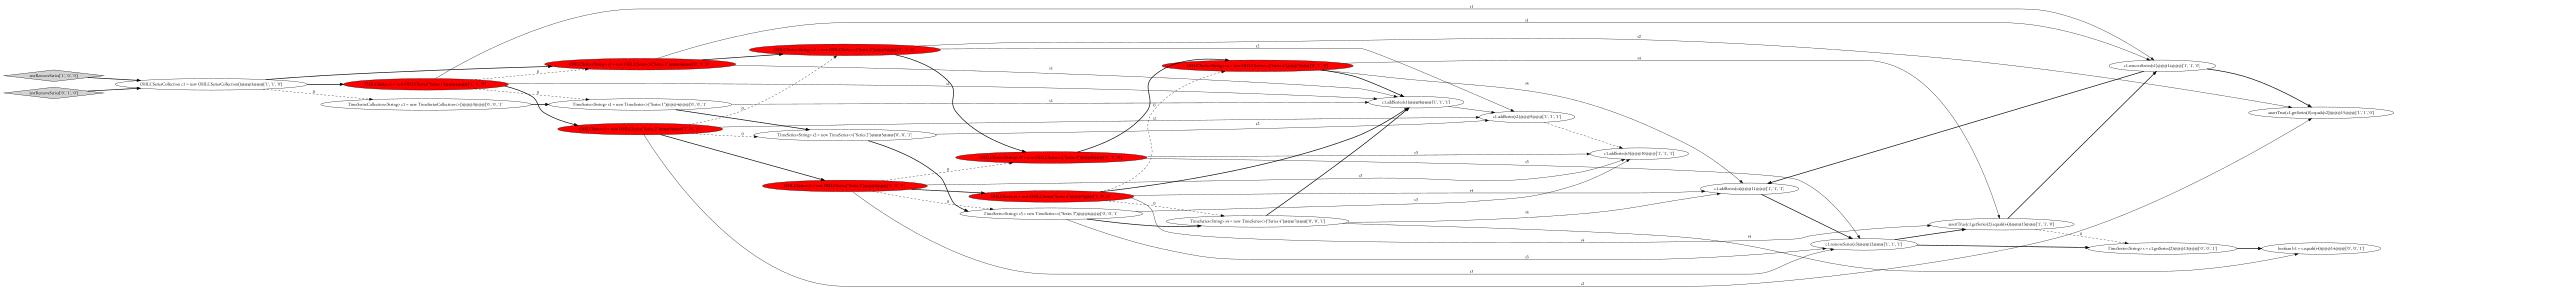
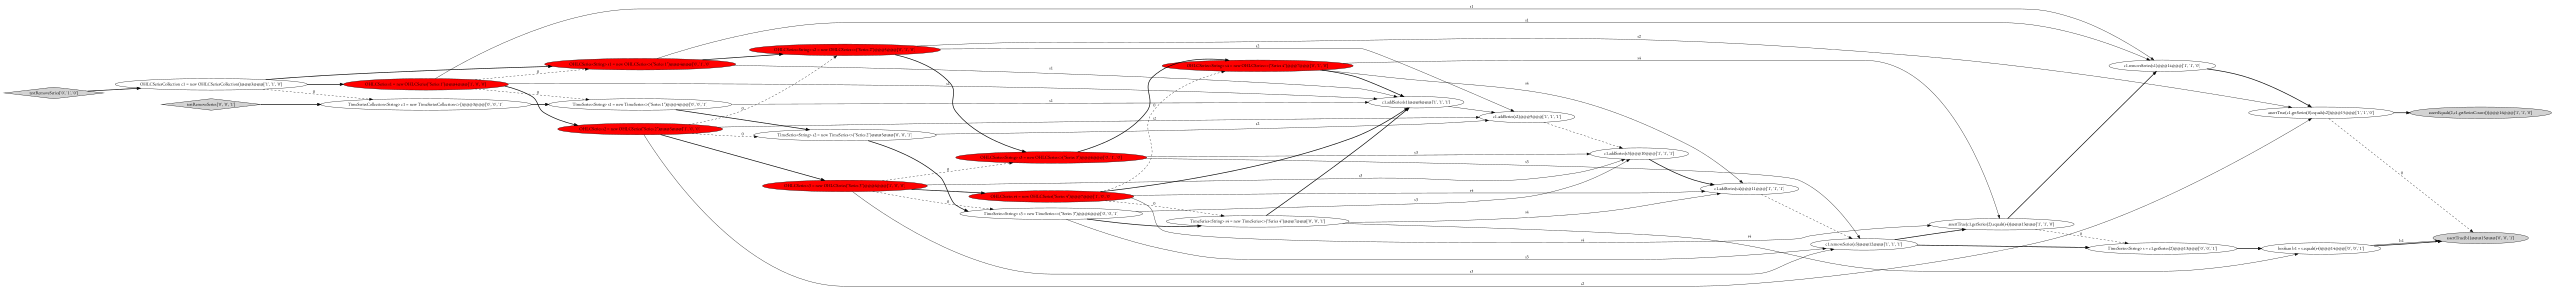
  digraph {
    fontname="EB Garamond"
    rankdir=LR
    node [fillcolor=white fontname="EB Garamond" shape=ellipse style=filled]
    edge [fontname="EB Garamond" style=bold]
    n1 [fillcolor=red label="OHLCSeries<String> s4 = new OHLCSeries<>(\"Series 4\")@@@7@@@['0', '1', '0']"]
    n2 [label="c1.addSeries(s1)@@@8@@@['1', '1', '1']"]
    n3 [label="assertTrue(c1.getSeries(2).equals(s4))@@@13@@@['1', '1', '0']"]
    n4 [label="c1.addSeries(s4)@@@11@@@['1', '1', '1']"]
    n5 [label="c1.addSeries(s2)@@@9@@@['1', '1', '1']"]
    n6 [label="c1.removeSeries(s1)@@@14@@@['1', '1', '0']"]
    n7 [label="TimeSeries<String> s = c1.getSeries(2)@@@13@@@['0', '0', '1']"]
    n8 [label="c1.removeSeries(s3)@@@12@@@['1', '1', '1']"]
    n9 [fillcolor=red label="OHLCSeries s2 = new OHLCSeries(\"Series 2\")@@@5@@@['1', '0', '0']"]
    n10 [label="assertTrue(c1.getSeries(0).equals(s2))@@@15@@@['1', '1', '0']"]
    n11 [fillcolor=red label="OHLCSeries<String> s2 = new OHLCSeries<>(\"Series 2\")@@@5@@@['0', '1', '0']"]
    n12 [fillcolor=red label="OHLCSeries s3 = new OHLCSeries(\"Series 3\")@@@6@@@['1', '0', '0']"]
    n13 [label="TimeSeries<String> s2 = new TimeSeries<>(\"Series 2\")@@@5@@@['0', '0', '1']"]
    n14 [label="c1.addSeries(s3)@@@10@@@['1', '1', '1']"]
+   n15 [fillcolor=lightgray label="assertTrue(b1)@@@15@@@['0', '0', '1']"]
+   n16 [fillcolor=lightgray label="assertEquals(2,c1.getSeriesCount())@@@16@@@['1', '1', '0']"]
    n17 [fillcolor=red label="OHLCSeries<String> s3 = new OHLCSeries<>(\"Series 3\")@@@6@@@['0', '1', '0']"]
    n18 [fillcolor=red label="OHLCSeries s4 = new OHLCSeries(\"Series 4\")@@@7@@@['1', '0', '0']"]
    n19 [label="TimeSeries<String> s3 = new TimeSeries<>(\"Series 3\")@@@6@@@['0', '0', '1']"]
-   n20 [fillcolor=lightgray label="testRemoveSeries['1', '0', '0']" shape=diamond]
    n21 [label="OHLCSeriesCollection c1 = new OHLCSeriesCollection()@@@3@@@['1', '1', '0']"]
    n22 [fillcolor=red label="OHLCSeries s1 = new OHLCSeries(\"Series 1\")@@@4@@@['1', '0', '0']"]
    n23 [fillcolor=red label="OHLCSeries<String> s1 = new OHLCSeries<>(\"Series 1\")@@@4@@@['0', '1', '0']"]
    n24 [label="TimeSeriesCollection<String> c1 = new TimeSeriesCollection<>()@@@3@@@['0', '0', '1']"]
    n25 [label="TimeSeries<String> s4 = new TimeSeries<>(\"Series 4\")@@@7@@@['0', '0', '1']"]
    n26 [label="boolean b1 = s.equals(s4)@@@14@@@['0', '0', '1']"]
    n27 [label="TimeSeries<String> s1 = new TimeSeries<>(\"Series 1\")@@@4@@@['0', '0', '1']"]
+   n28 [fillcolor=lightgray label="testRemoveSeries['0', '0', '1']" shape=diamond]
    n29 [fillcolor=lightgray label="testRemoveSeries['0', '1', '0']" shape=diamond]
    n1 -> n2
    n1 -> n3 [label=s4 style=solid]
    n1 -> n4 [label=s4 style=solid]
    n2 -> n5 [style=solid]
    n3 -> n6
    n3 -> n7 [label=0 style=dashed]
-   n4 -> n8
+   n4 -> n8 [style=dashed]
    n5 -> n14 [style=dashed]
    n6 -> n10
    n7 -> n26
    n8 -> n3
    n8 -> n7
    n9 -> n5 [label=s2 style=solid]
    n9 -> n10 [label=s2 style=solid]
    n9 -> n11 [label=0 style=dashed]
    n9 -> n12
    n9 -> n13 [label=0 style=dashed]
+   n10 -> n15 [label=0 style=dashed]
+   n10 -> n16
    n11 -> n5 [label=s2 style=solid]
    n11 -> n10 [label=s2 style=solid]
    n11 -> n17
    n12 -> n8 [label=s3 style=solid]
    n12 -> n14 [label=s3 style=solid]
    n12 -> n17 [label=0 style=dashed]
    n12 -> n18
    n12 -> n19 [label=0 style=dashed]
    n13 -> n5 [label=s2 style=solid]
    n13 -> n19
-   n6 -> n4
+   n14 -> n4
    n17 -> n1
    n17 -> n8 [label=s3 style=solid]
    n17 -> n14 [label=s3 style=solid]
    n18 -> n1 [label=0 style=dashed]
    n18 -> n2
    n18 -> n3 [label=s4 style=solid]
    n18 -> n4 [label=s4 style=solid]
    n18 -> n25 [label=0 style=dashed]
    n19 -> n8 [label=s3 style=solid]
    n19 -> n14 [label=s3 style=solid]
    n19 -> n25
-   n20 -> n21
    n21 -> n22
    n21 -> n23
    n21 -> n24 [label=0 style=dashed]
    n22 -> n2 [label=s1 style=solid]
    n22 -> n6 [label=s1 style=solid]
    n22 -> n9
    n22 -> n23 [label=0 style=dashed]
    n22 -> n27 [label=0 style=dashed]
    n23 -> n2 [label=s1 style=solid]
    n23 -> n6 [label=s1 style=solid]
    n23 -> n11
    n24 -> n27
    n25 -> n2
    n25 -> n4 [label=s4 style=solid]
    n25 -> n26 [label=s4 style=solid]
+   n26 -> n15 [label=b1 style=solid]
+   n26 -> n15
    n27 -> n2 [label=s1 style=solid]
    n27 -> n13
+   n28 -> n24
    n29 -> n21
  }
